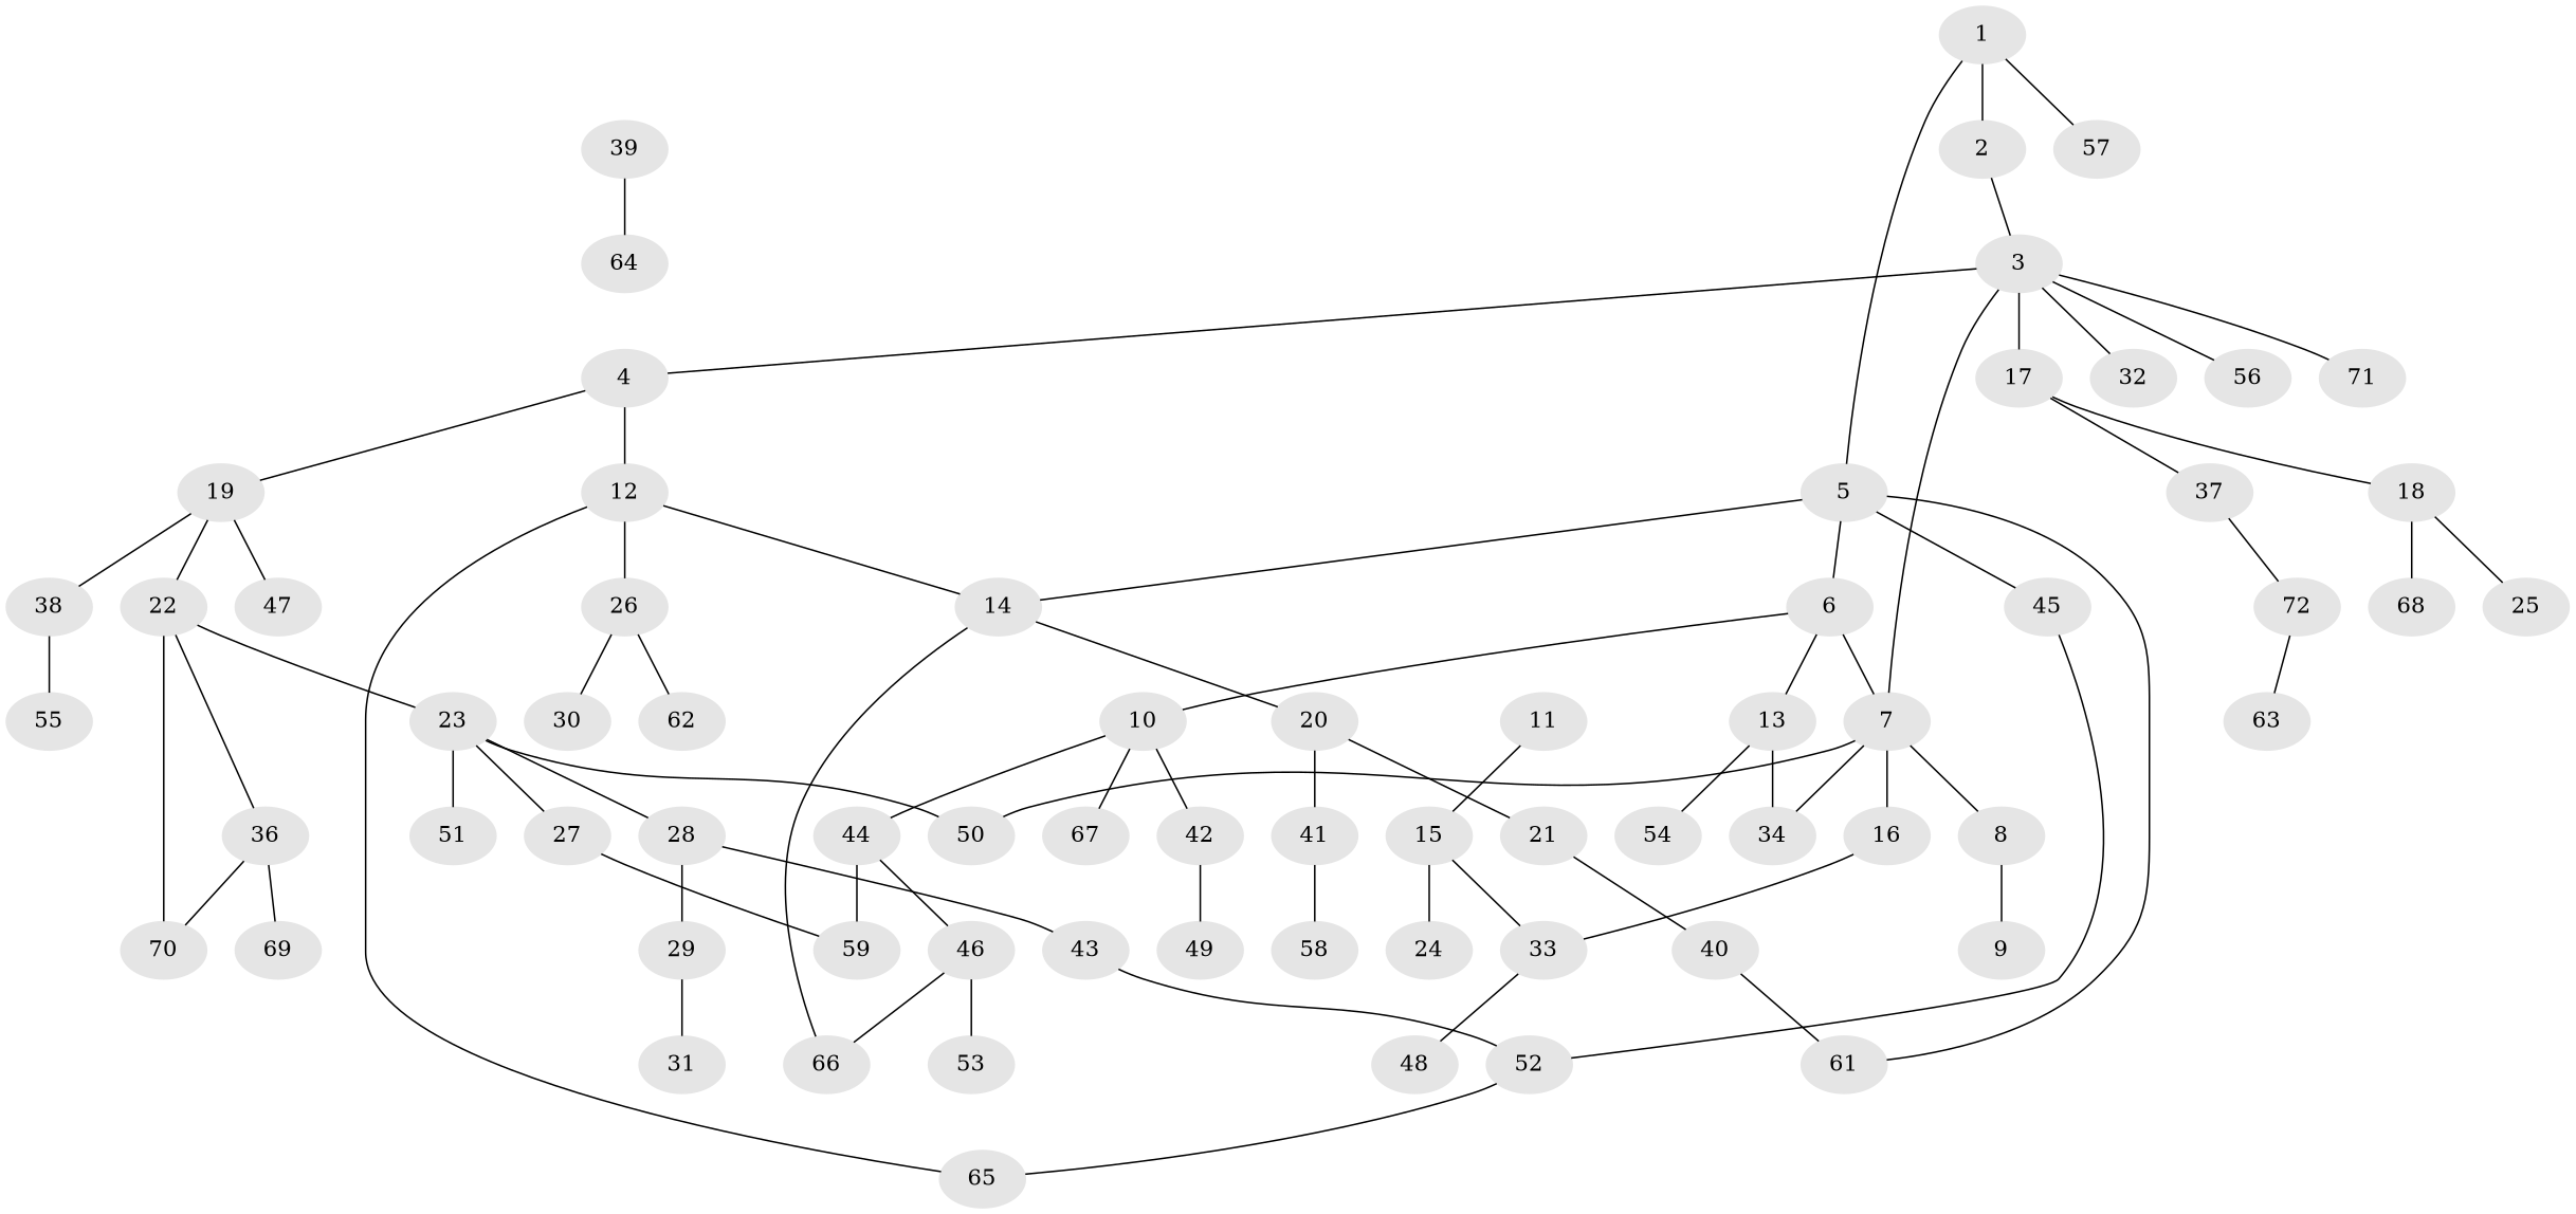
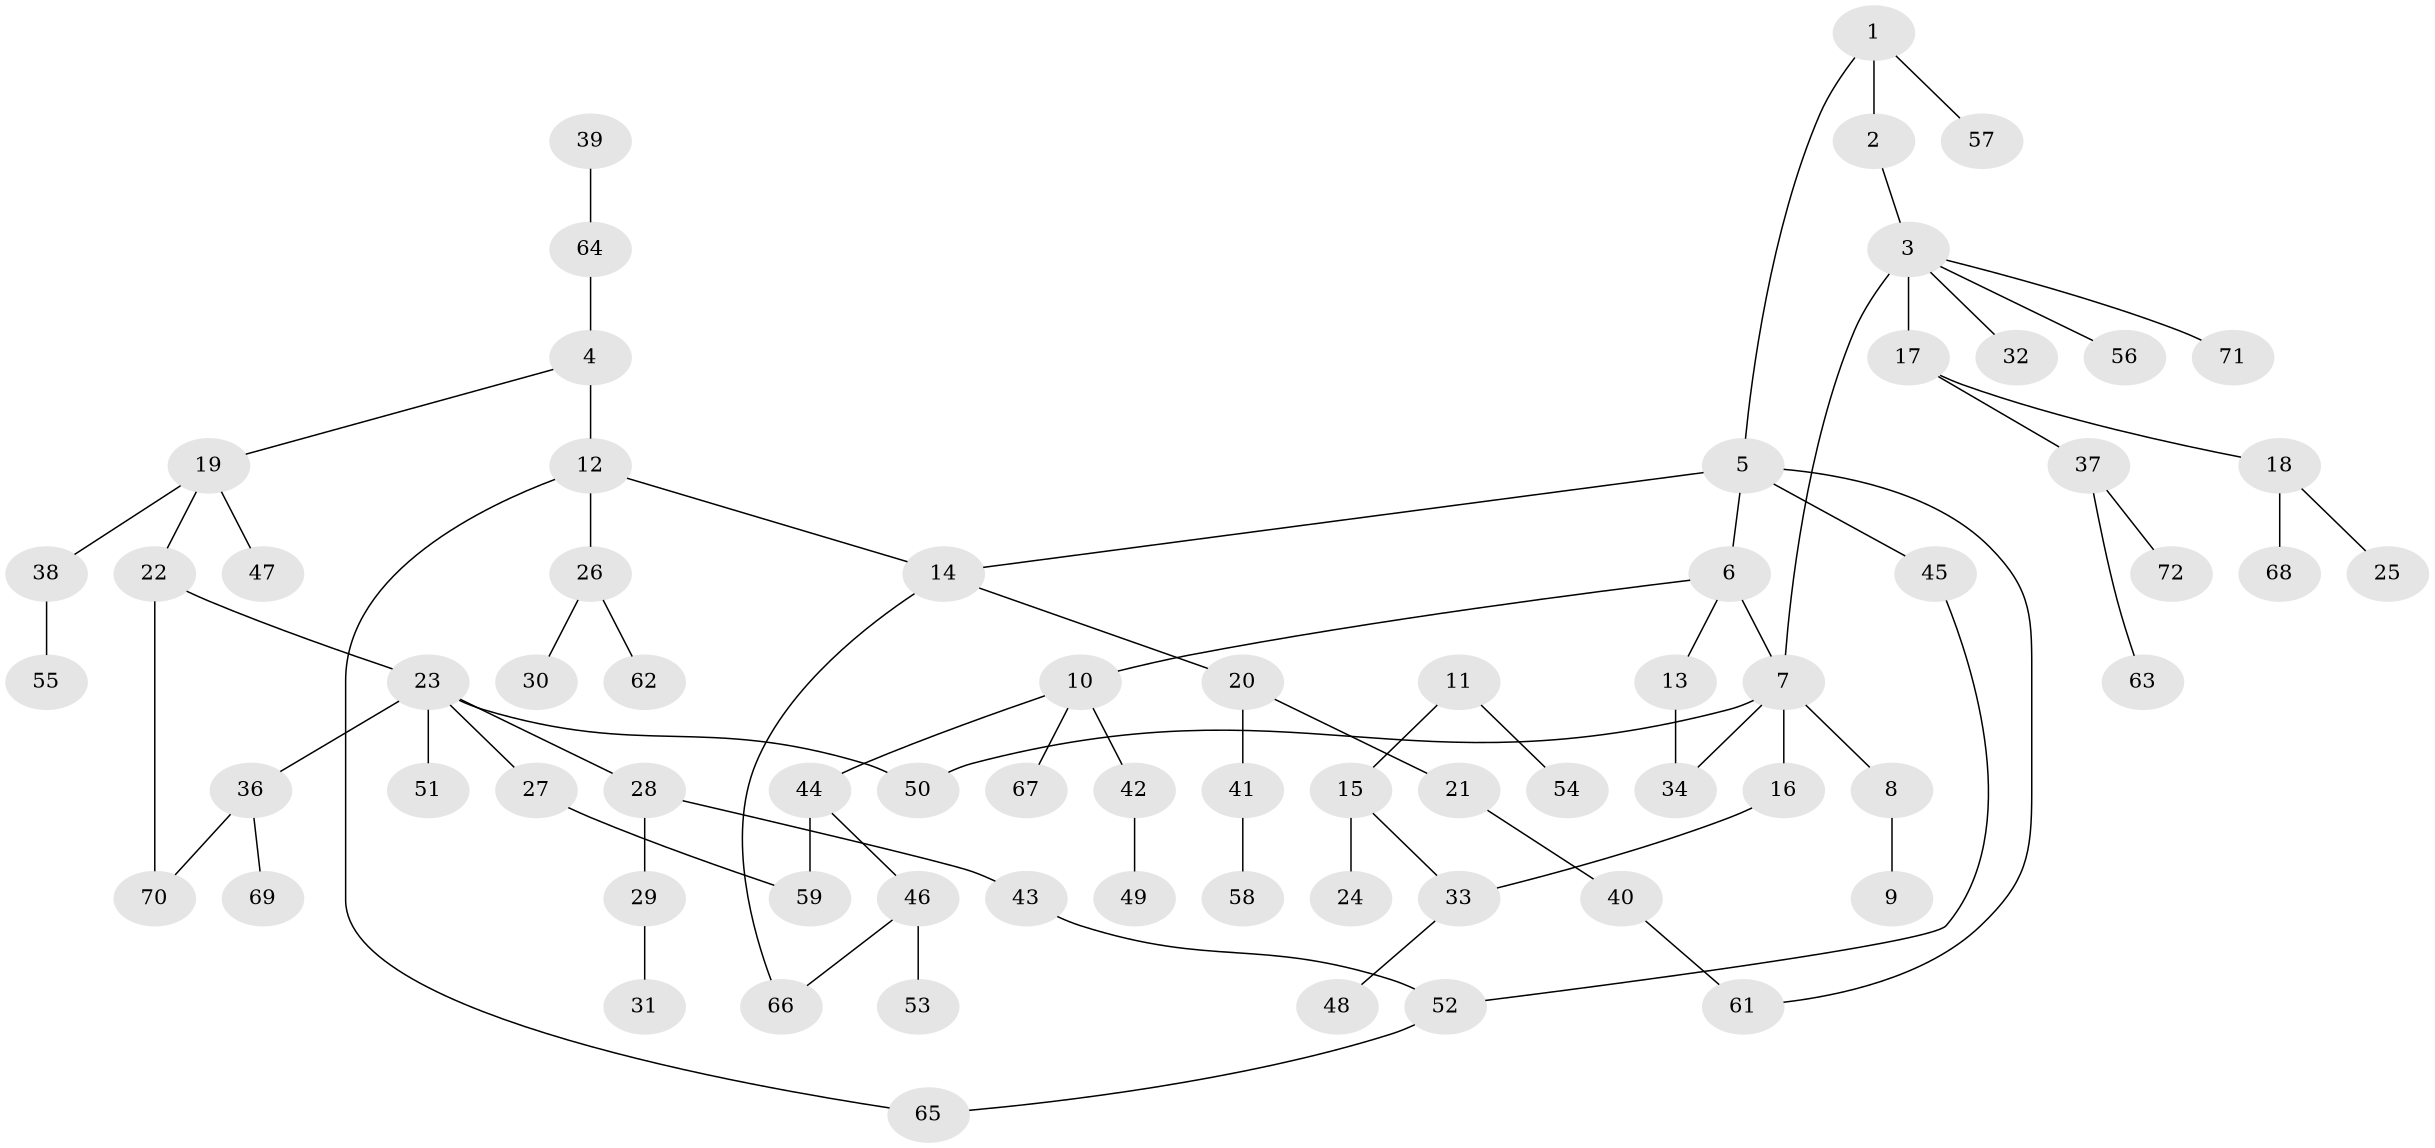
  graph {
    node [color=gray90 style=filled]
    1
    2
    5
    57
    3
    6
    14
    45
    61
    4
    7
    17
    32
    56
    71
    12
    19
    8
    16
    34
    50
    37
    18
    26
    65
    22
    38
    47
    63
    72
    10
    13
    20
    66
    52
    42
    44
    67
    9
    33
    39
    64
    11
    15
    54
    49
    59
    46
    24
    30
    62
    21
    41
    48
    25
    68
    23
    36
    70
    55
    40
    58
    27
    28
    51
    69
    29
    43
    31
    53
    1 -- 2
    1 -- 5
    1 -- 57
    2 -- 3
    5 -- 6
    5 -- 14
    5 -- 45
    5 -- 61
-   3 -- 4
+   64 -- 4
    3 -- 7
    3 -- 17
    3 -- 32
    3 -- 56
    3 -- 71
    6 -- 7
    6 -- 10
    6 -- 13
    14 -- 20
    14 -- 66
    45 -- 52
    4 -- 12
    4 -- 19
    7 -- 8
    7 -- 16
    7 -- 34
    7 -- 50
    17 -- 37
    17 -- 18
    12 -- 14
    12 -- 26
    12 -- 65
    19 -- 22
    19 -- 38
    19 -- 47
    8 -- 9
    16 -- 33
-   72 -- 63
+   37 -- 63
    37 -- 72
    18 -- 25
    18 -- 68
    26 -- 30
    26 -- 62
    22 -- 23
-   22 -- 36
+   23 -- 36
    22 -- 70
    38 -- 55
    10 -- 42
    10 -- 44
    10 -- 67
    13 -- 34
    20 -- 21
    20 -- 41
    52 -- 65
    42 -- 49
    44 -- 59
    44 -- 46
    33 -- 48
    39 -- 64
    11 -- 15
-   13 -- 54
+   11 -- 54
    15 -- 33
    15 -- 24
    46 -- 66
    46 -- 53
    21 -- 40
    41 -- 58
    23 -- 50
    23 -- 27
    23 -- 28
    23 -- 51
    36 -- 70
    36 -- 69
    40 -- 61
    27 -- 59
    28 -- 29
    28 -- 43
    29 -- 31
    43 -- 52
  }
